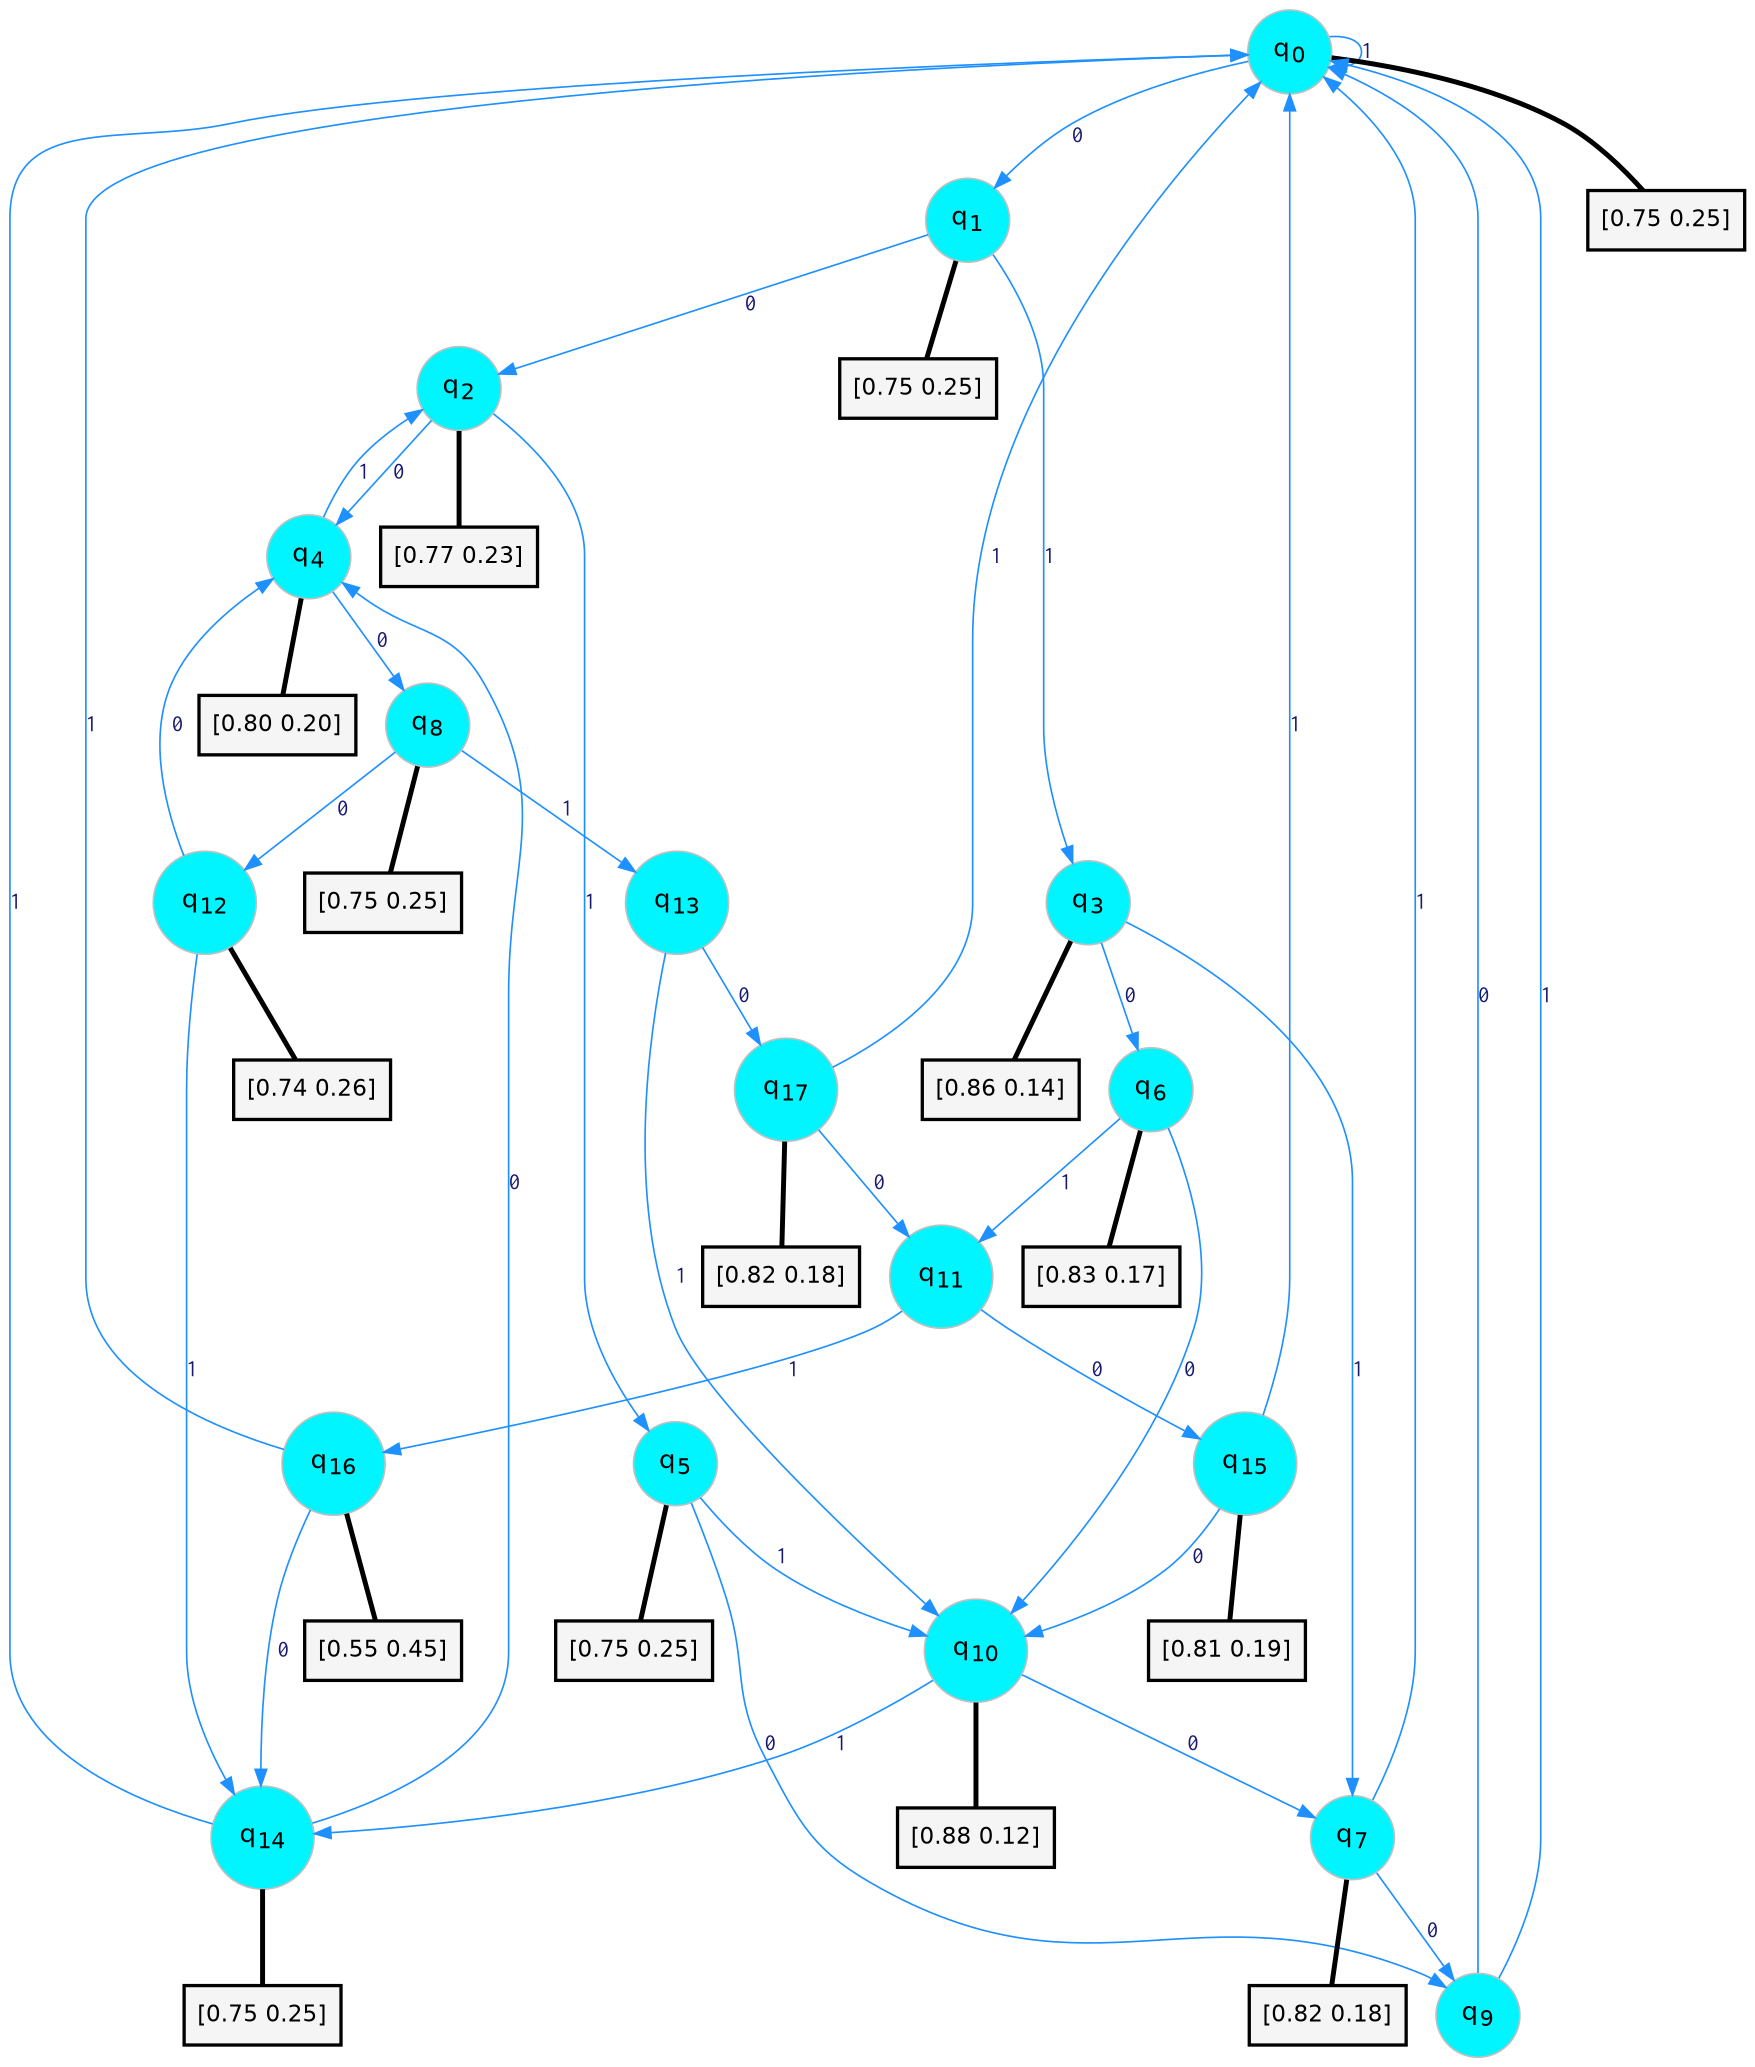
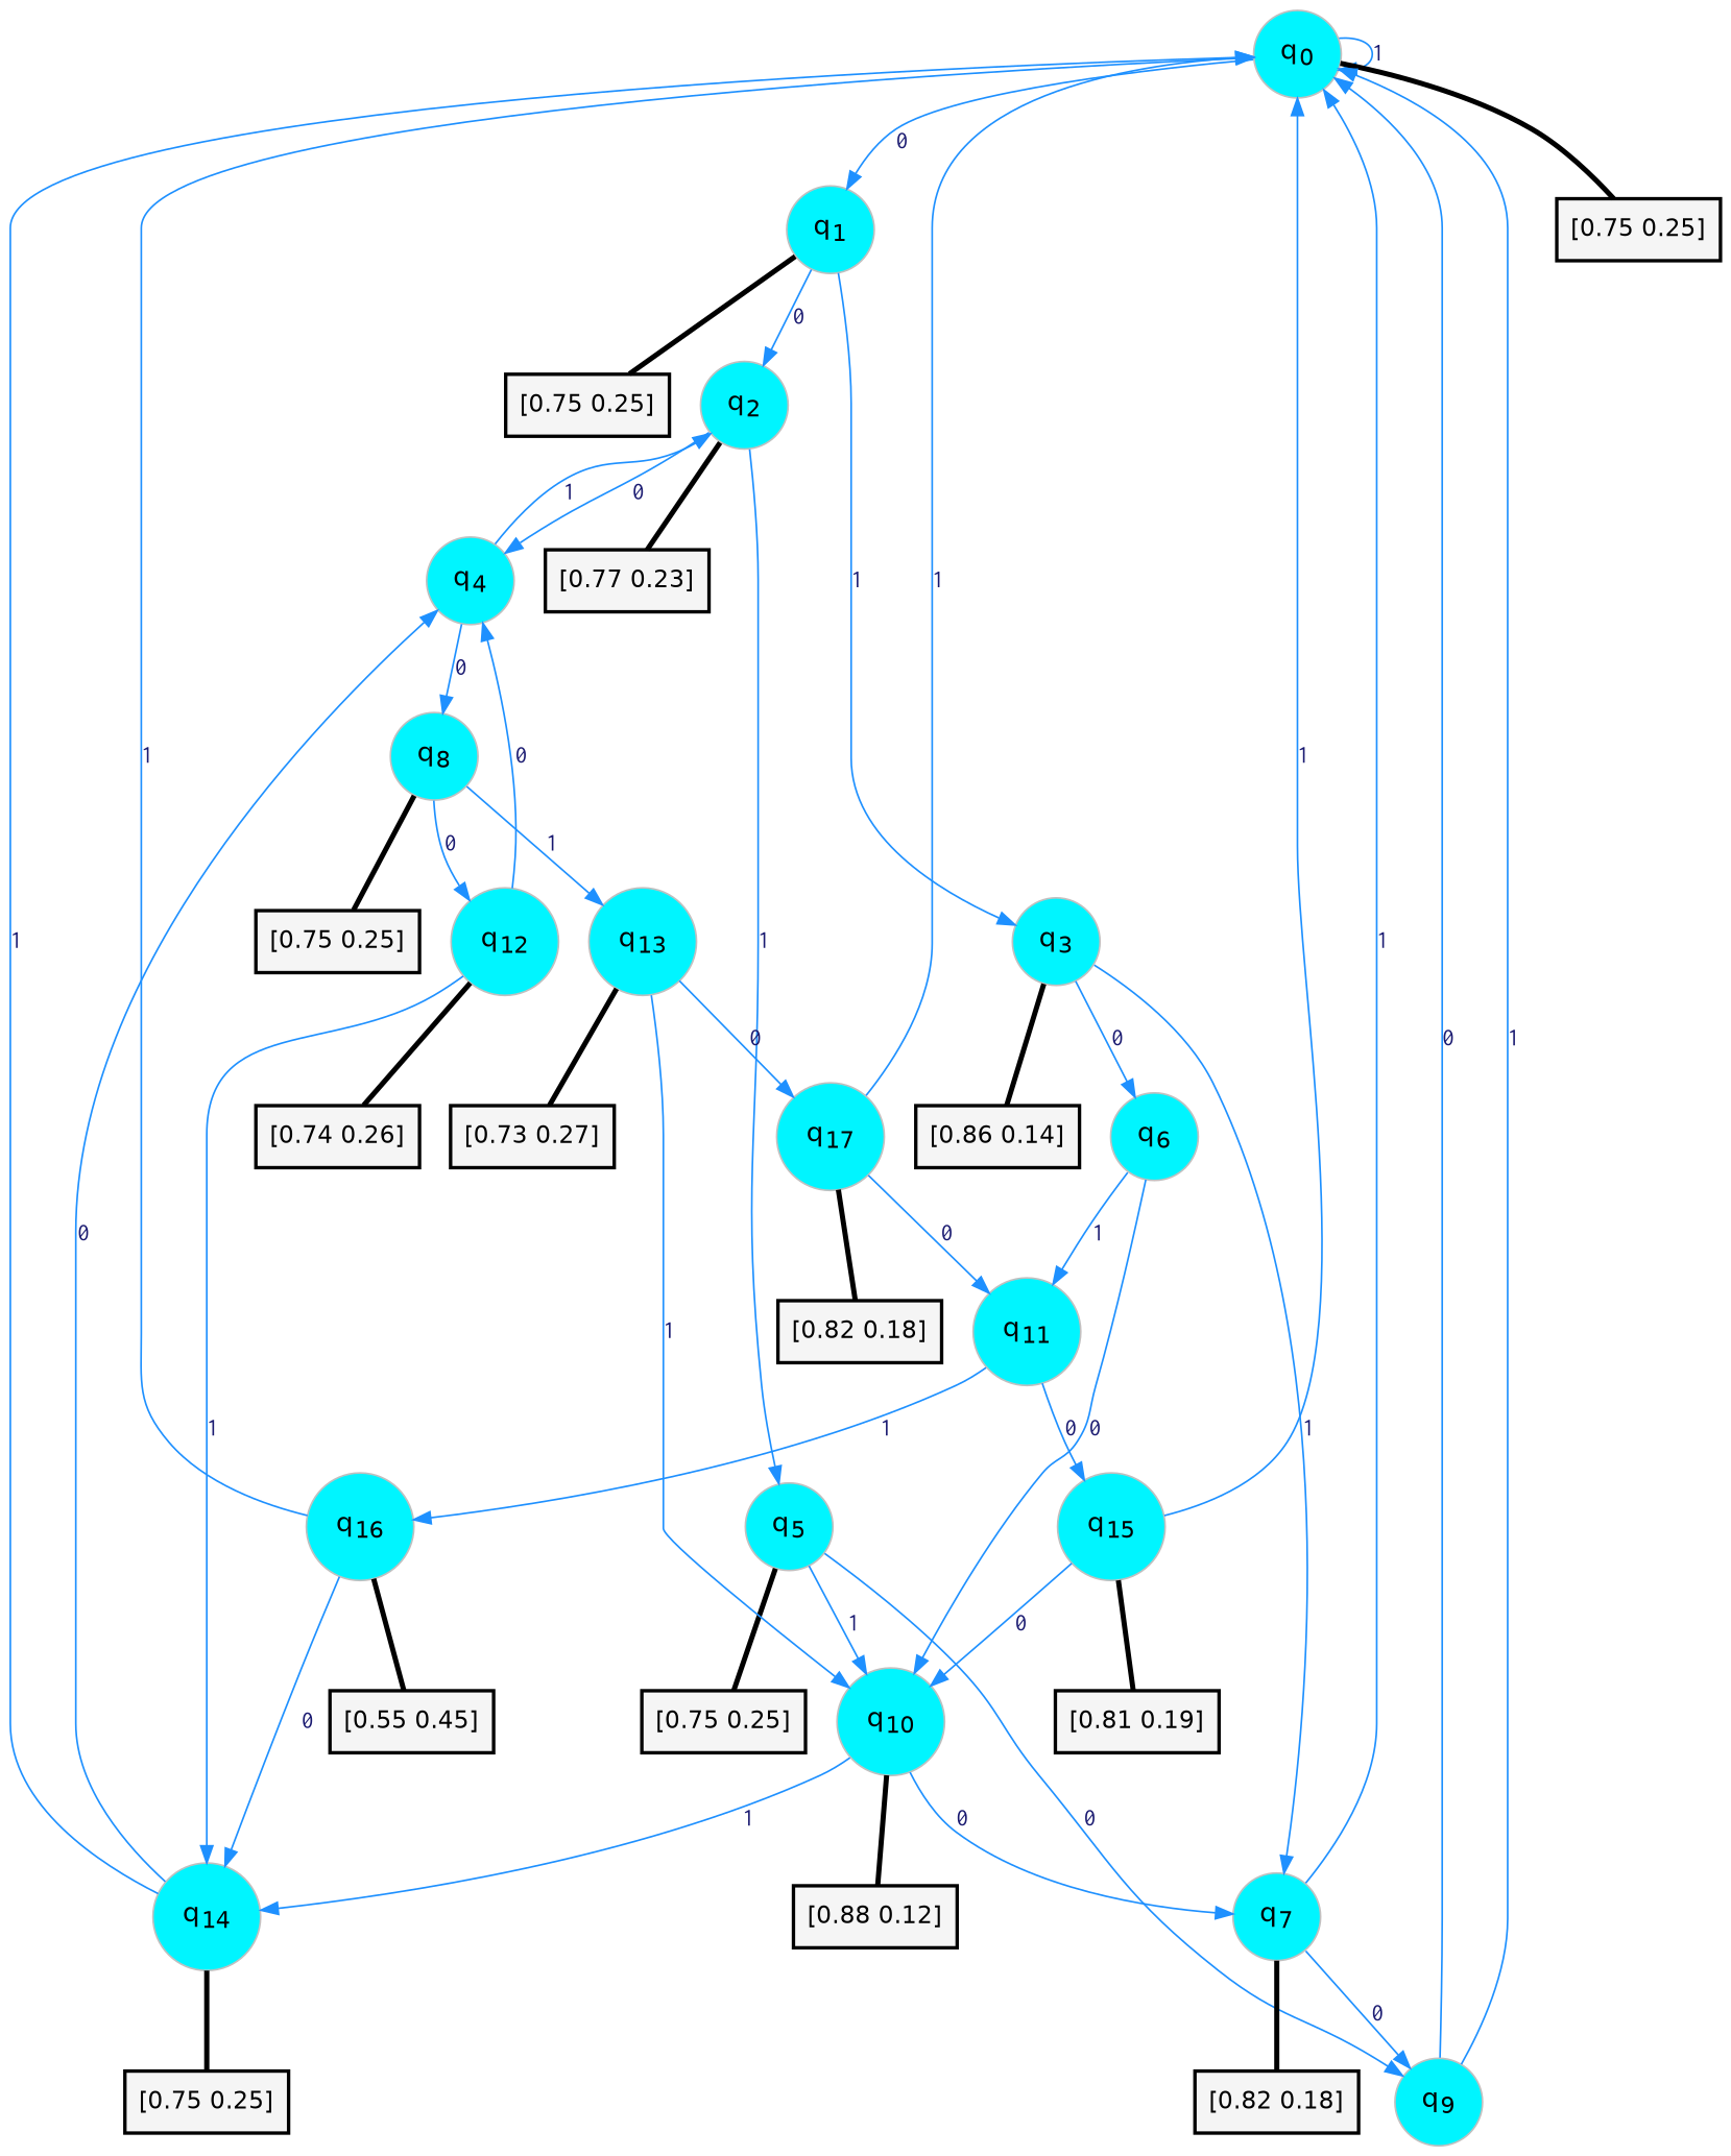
  digraph {
    rankdir=TD
    node [color=gray fillcolor=turquoise1 fontcolor=black fontname=Helvetica fontsize=16 fontweight=bold shape=circle style=filled]
    edge [arrowsize=1 color=dodgerblue1 fontcolor=midnightblue fontname=courier fontweight=bold penwidth=1 style=solid weight=20]
    n1 [label=<q<SUB>0</SUB>>]
    n2 [label=<q<SUB>1</SUB>>]
    n3 [color=black fillcolor=whitesmoke fontsize=14 label="[0.75 0.25]" penwidth=2 shape=box]
    n4 [label=<q<SUB>2</SUB>>]
    n5 [label=<q<SUB>3</SUB>>]
    n6 [color=black fillcolor=whitesmoke fontsize=14 label="[0.75 0.25]" penwidth=2 shape=box]
    n7 [label=<q<SUB>4</SUB>>]
    n8 [label=<q<SUB>5</SUB>>]
    n9 [color=black fillcolor=whitesmoke fontsize=14 label="[0.77 0.23]" penwidth=2 shape=box]
    n10 [label=<q<SUB>6</SUB>>]
    n11 [label=<q<SUB>7</SUB>>]
    n12 [color=black fillcolor=whitesmoke fontsize=14 label="[0.86 0.14]" penwidth=2 shape=box]
    n13 [label=<q<SUB>8</SUB>>]
-   n14 [color=black fillcolor=whitesmoke fontsize=14 label="[0.80 0.20]" penwidth=2 shape=box]
    n15 [label=<q<SUB>9</SUB>>]
    n16 [label=<q<SUB>10</SUB>>]
    n17 [color=black fillcolor=whitesmoke fontsize=14 label="[0.75 0.25]" penwidth=2 shape=box]
    n18 [label=<q<SUB>11</SUB>>]
-   n19 [color=black fillcolor=whitesmoke fontsize=14 label="[0.83 0.17]" penwidth=2 shape=box]
    n20 [color=black fillcolor=whitesmoke fontsize=14 label="[0.82 0.18]" penwidth=2 shape=box]
    n21 [label=<q<SUB>12</SUB>>]
    n22 [label=<q<SUB>13</SUB>>]
    n23 [color=black fillcolor=whitesmoke fontsize=14 label="[0.75 0.25]" penwidth=2 shape=box]
    n24 [label=<q<SUB>14</SUB>>]
    n25 [color=black fillcolor=whitesmoke fontsize=14 label="[0.88 0.12]" penwidth=2 shape=box]
    n26 [label=<q<SUB>15</SUB>>]
    n27 [label=<q<SUB>16</SUB>>]
    n28 [color=black fillcolor=whitesmoke fontsize=14 label="[0.74 0.26]" penwidth=2 shape=box]
    n29 [label=<q<SUB>17</SUB>>]
+   n30 [color=black fillcolor=whitesmoke fontsize=14 label="[0.73 0.27]" penwidth=2 shape=box]
    n31 [color=black fillcolor=whitesmoke fontsize=14 label="[0.75 0.25]" penwidth=2 shape=box]
    n32 [color=black fillcolor=whitesmoke fontsize=14 label="[0.81 0.19]" penwidth=2 shape=box]
    n33 [color=black fillcolor=whitesmoke fontsize=14 label="[0.55 0.45]" penwidth=2 shape=box]
    n34 [color=black fillcolor=whitesmoke fontsize=14 label="[0.82 0.18]" penwidth=2 shape=box]
    n1 -> n1 [label=1]
    n1 -> n2 [label=0]
    n1 -> n3 [arrowhead=none color=black penwidth=3]
    n2 -> n4 [label=0]
    n2 -> n5 [label=1]
    n2 -> n6 [arrowhead=none color=black penwidth=3]
    n4 -> n7 [label=0]
    n4 -> n8 [label=1]
    n4 -> n9 [arrowhead=none color=black penwidth=3]
    n5 -> n10 [label=0]
    n5 -> n11 [label=1]
    n5 -> n12 [arrowhead=none color=black penwidth=3]
    n7 -> n4 [label=1]
    n7 -> n13 [label=0]
-   n7 -> n14 [arrowhead=none color=black penwidth=3]
    n8 -> n15 [label=0]
    n8 -> n16 [label=1]
    n8 -> n17 [arrowhead=none color=black penwidth=3]
    n10 -> n16 [label=0]
    n10 -> n18 [label=1]
-   n10 -> n19 [arrowhead=none color=black penwidth=3]
    n11 -> n1 [label=1]
    n11 -> n15 [label=0]
    n11 -> n20 [arrowhead=none color=black penwidth=3]
    n13 -> n21 [label=0]
    n13 -> n22 [label=1]
    n13 -> n23 [arrowhead=none color=black penwidth=3]
    n15 -> n1 [label=0]
    n15 -> n1 [label=1]
    n16 -> n11 [label=0]
    n16 -> n24 [label=1]
    n16 -> n25 [arrowhead=none color=black penwidth=3]
    n18 -> n26 [label=0]
    n18 -> n27 [label=1]
    n21 -> n7 [label=0]
    n21 -> n24 [label=1]
    n21 -> n28 [arrowhead=none color=black penwidth=3]
    n22 -> n16 [label=1]
    n22 -> n29 [label=0]
+   n22 -> n30 [arrowhead=none color=black penwidth=3]
    n24 -> n1 [label=1]
    n24 -> n7 [label=0]
    n24 -> n31 [arrowhead=none color=black penwidth=3]
    n26 -> n1 [label=1]
    n26 -> n16 [label=0]
    n26 -> n32 [arrowhead=none color=black penwidth=3]
    n27 -> n1 [label=1]
    n27 -> n24 [label=0]
    n27 -> n33 [arrowhead=none color=black penwidth=3]
    n29 -> n1 [label=1]
    n29 -> n18 [label=0]
    n29 -> n34 [arrowhead=none color=black penwidth=3]
  }
